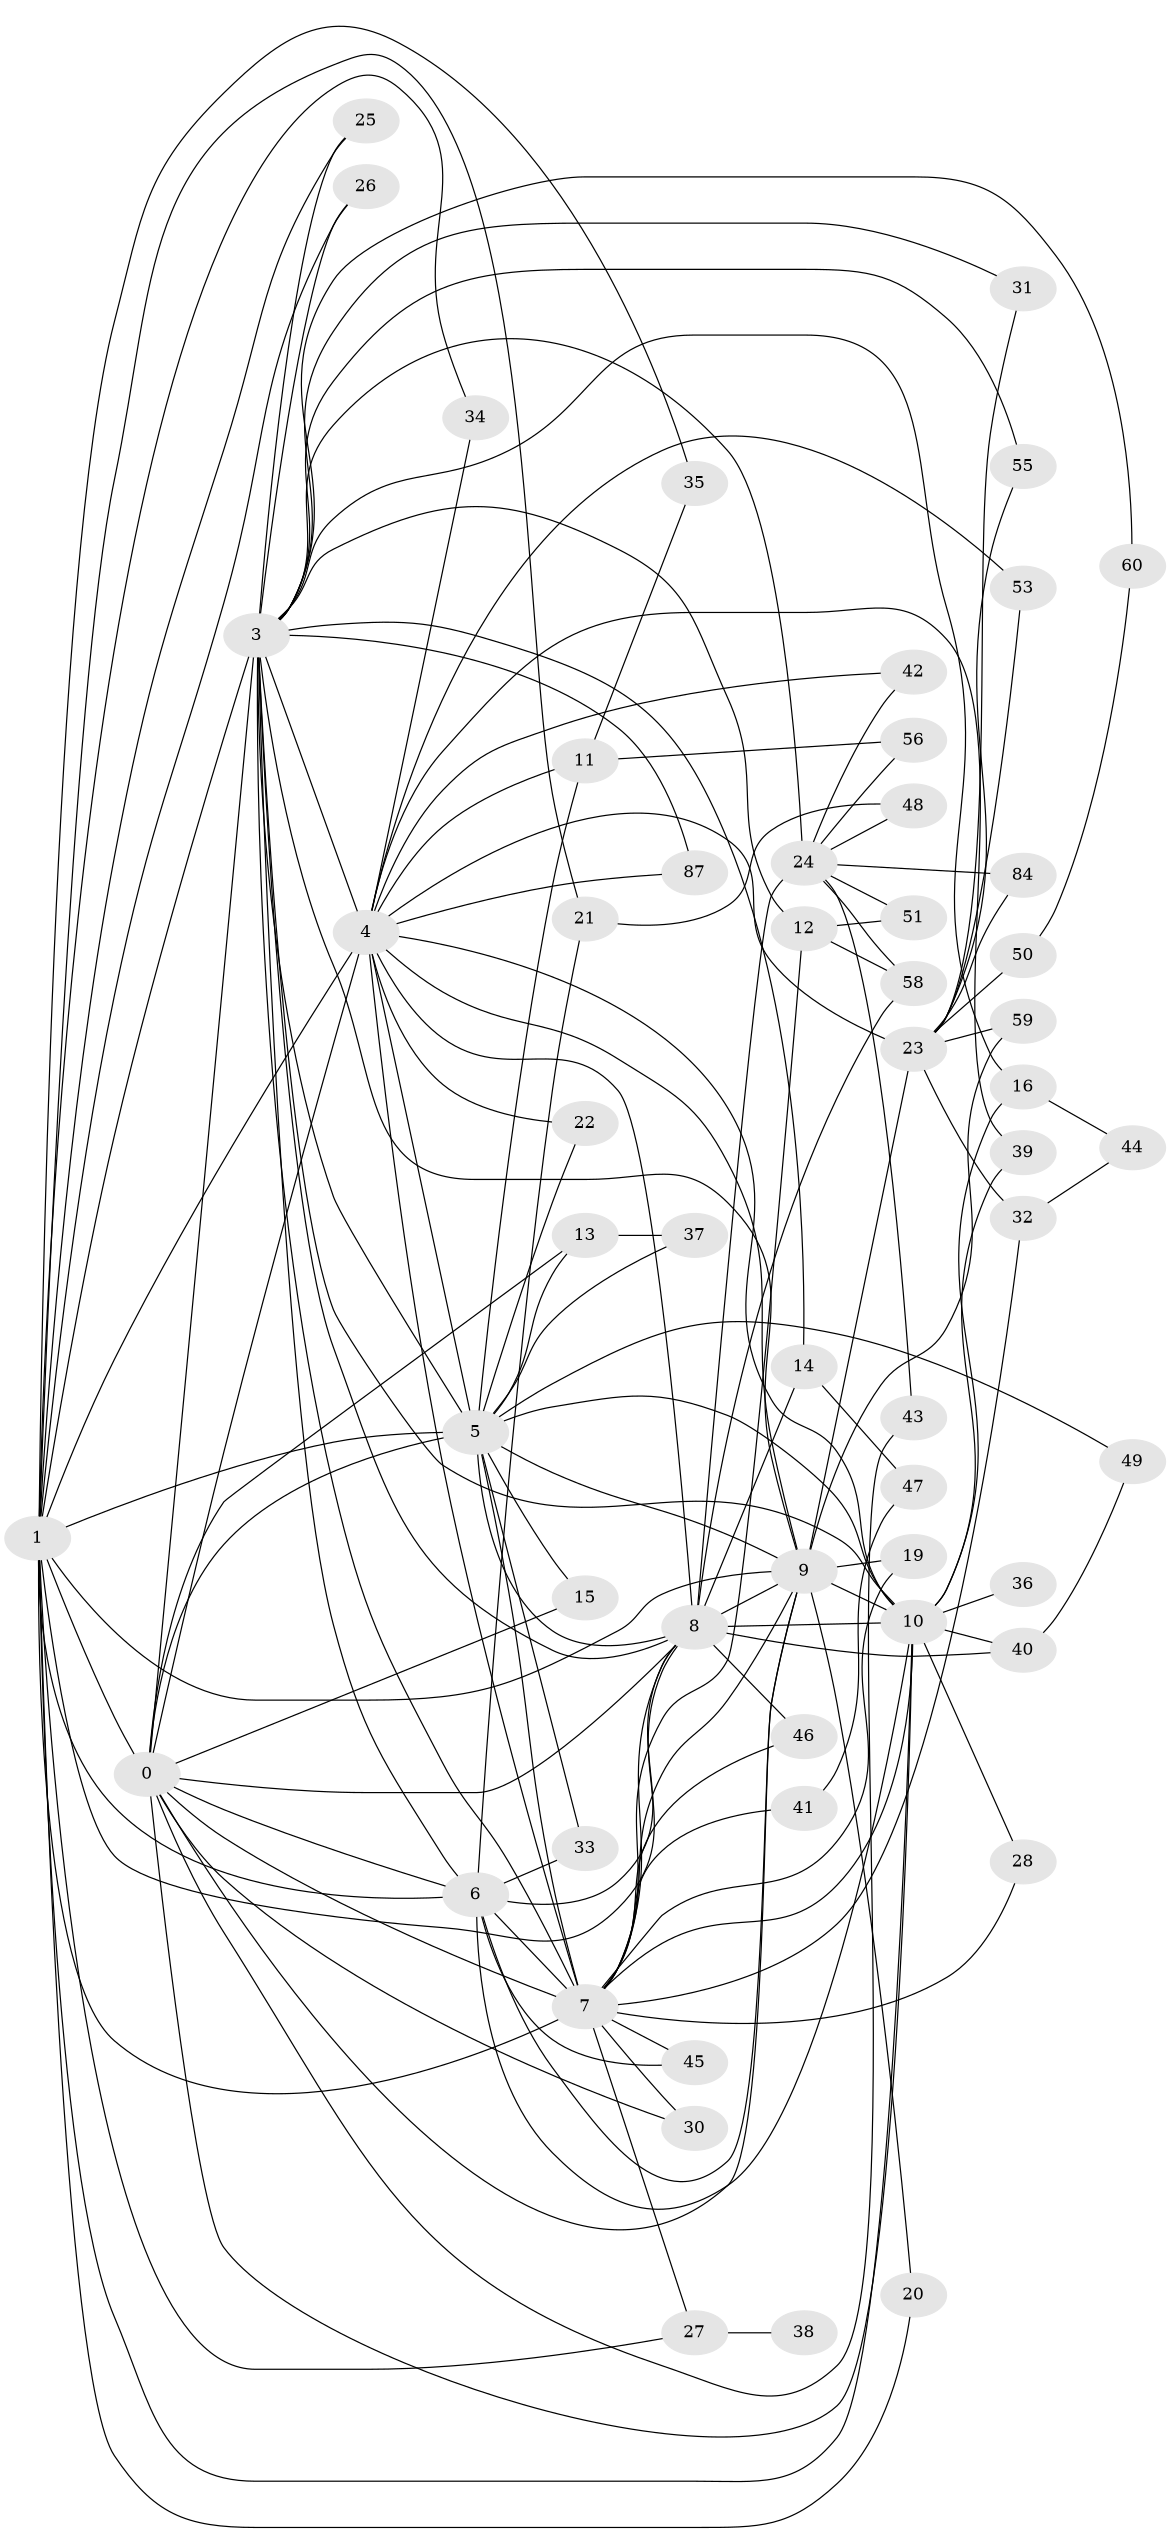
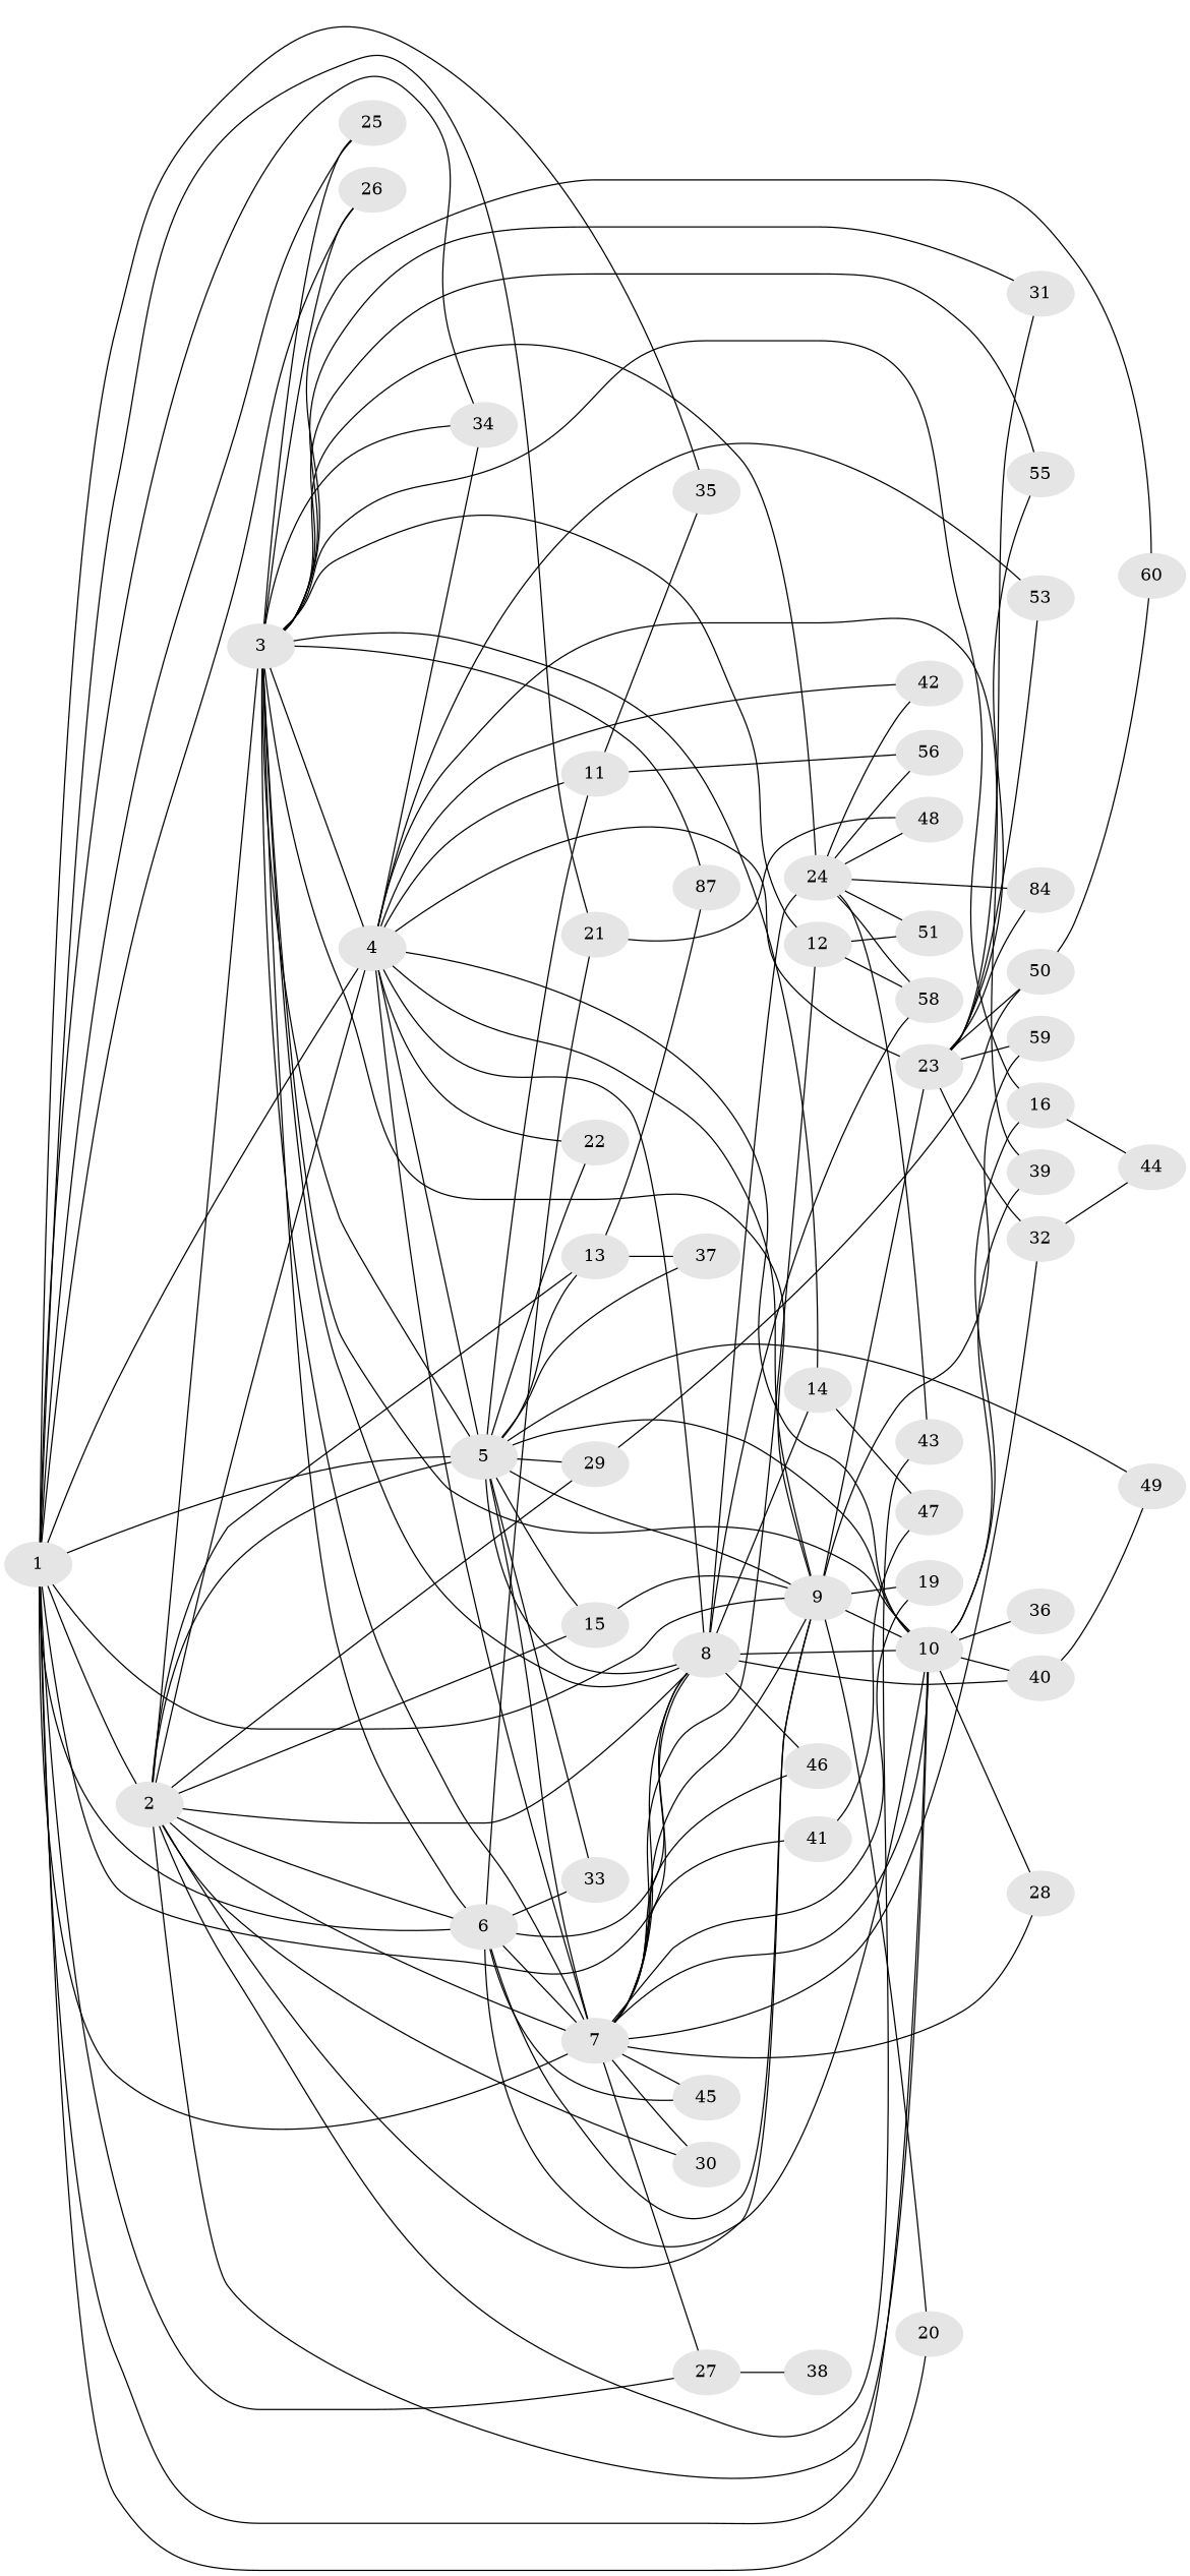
  graph {
    rankdir=LR
    node [color=gray90 style=filled]
    1
-   2 [label=0]
+   2
    3
    4
    5
    6
    7
    8
    9
    10
    20
    21
    25
    26
    27
    34
    35
    13
    15
+   29
    30
    43
    12
    14
    16
    24
    31
    55
    n29 [label=87]
    60
    11
    22
    23
    39
    42
    53
    33
    37
    49
    45
    19
    28
    32
    41
    46
    40
    58
    59
    36
    48
    38
    50
    51
    47
    44
    56
    n57 [label=84]
    1 -- 2
-   1 -- 3
+   34 -- 3
    1 -- 4
    1 -- 5
    1 -- 6
    1 -- 7
    1 -- 8
    1 -- 9
    1 -- 10
    1 -- 20
    1 -- 21
    1 -- 25
    1 -- 26
    1 -- 27
    1 -- 34
    1 -- 35
    2 -- 3
    2 -- 4
    2 -- 5
    2 -- 6
    2 -- 7
    2 -- 8
    2 -- 9
    2 -- 10
    2 -- 13
    2 -- 15
+   2 -- 29
    2 -- 30
    2 -- 43
    3 -- 4
    3 -- 5
    3 -- 6
    3 -- 7
    3 -- 8
    3 -- 9
    3 -- 10
    3 -- 25
    3 -- 26
    3 -- 12
    3 -- 14
    3 -- 16
    3 -- 24
    3 -- 31
    3 -- 55
    3 -- n29
    3 -- 60
    4 -- 5
    4 -- 7
    4 -- 8
    4 -- 9
    4 -- 10
    4 -- 34
-   4 -- n29
+   13 -- n29
    4 -- 11
    4 -- 22
    4 -- 23
    4 -- 39
    4 -- 42
    4 -- 53
    5 -- 7
    5 -- 8
    5 -- 9
    5 -- 10
    5 -- 13
    5 -- 15
+   5 -- 29
    5 -- 11
    5 -- 22
    5 -- 33
    5 -- 37
    5 -- 49
    6 -- 7
    6 -- 8
    6 -- 9
    6 -- 10
    6 -- 21
    6 -- 33
    6 -- 45
    7 -- 8
    7 -- 9
    7 -- 10
    7 -- 27
    7 -- 30
    7 -- 12
    7 -- 45
    7 -- 19
    7 -- 28
    7 -- 32
    7 -- 41
    7 -- 46
-   8 -- 9
+   15 -- 9
    8 -- 10
    8 -- 14
    8 -- 24
    8 -- 46
    8 -- 40
    8 -- 58
    9 -- 10
    9 -- 20
    9 -- 23
    9 -- 19
    9 -- 59
    10 -- 16
    10 -- 39
    10 -- 28
    10 -- 40
    10 -- 36
    21 -- 48
    27 -- 38
    13 -- 37
+   29 -- 50
    12 -- 58
    12 -- 51
    14 -- 47
    16 -- 44
    24 -- 43
    24 -- 42
    24 -- 58
    24 -- 48
    24 -- 51
    24 -- 56
    24 -- n57
    11 -- 35
    11 -- 56
    23 -- 31
    23 -- 55
    23 -- 53
    23 -- 32
    23 -- 59
    23 -- 50
    23 -- n57
    32 -- 44
    41 -- 47
    40 -- 49
    50 -- 60
  }
